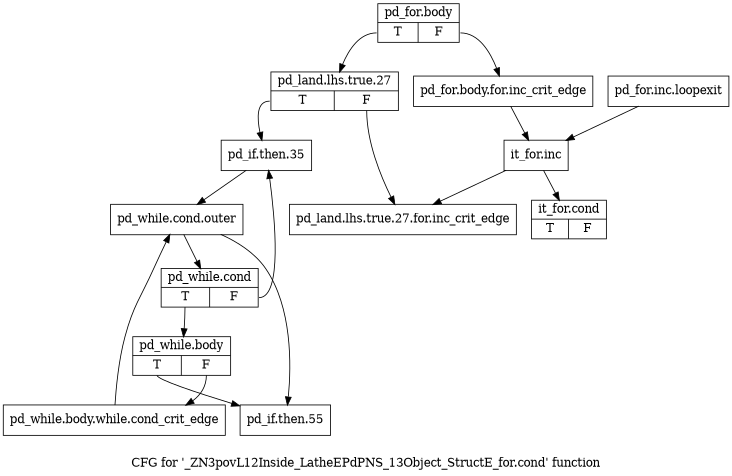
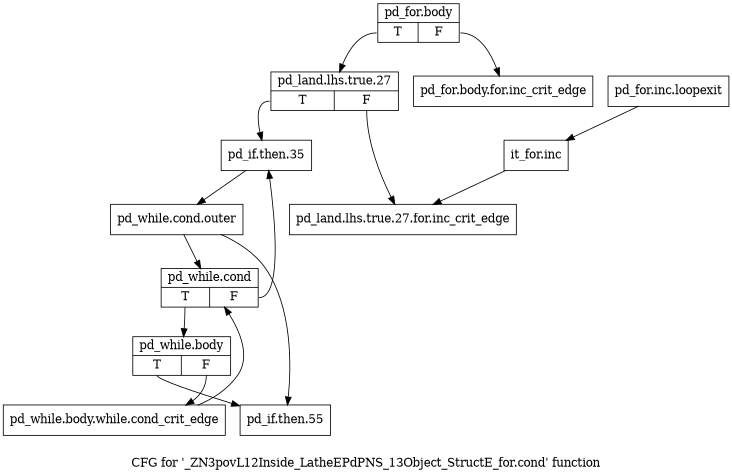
  digraph {
    label="CFG for '_ZN3povL12Inside_LatheEPdPNS_13Object_StructE_for.cond' function"
    node [shape=record]
-   n1 [label="{it_for.cond|{<s0>T|<s1>F}}"]
    n2 [label="{pd_for.body|{<s0>T|<s1>F}}"]
    n3 [label="{pd_land.lhs.true.27|{<s0>T|<s1>F}}"]
    n4 [label="{pd_for.body.for.inc_crit_edge}"]
    n5 [label="{pd_if.then.35}"]
    n6 [label="{pd_land.lhs.true.27.for.inc_crit_edge}"]
    n7 [label="{it_for.inc}"]
    n8 [label="{pd_while.cond.outer}"]
    n9 [label="{pd_while.cond|{<s0>T|<s1>F}}"]
    n10 [label="{pd_if.then.55}"]
    n11 [label="{pd_while.body|{<s0>T|<s1>F}}"]
    n12 [label="{pd_while.body.while.cond_crit_edge}"]
    n13 [label="{pd_for.inc.loopexit}"]
    n2 -> n3 [tailport=s0]
    n2 -> n4 [tailport=s1]
    n3 -> n5 [tailport=s0]
    n3 -> n6 [tailport=s1]
-   n4 -> n7
    n5 -> n8
-   n7 -> n1
    n7 -> n6
    n8 -> n9
    n8 -> n10
    n9 -> n5 [tailport=s1]
    n9 -> n11 [tailport=s0]
    n11 -> n10 [tailport=s0]
    n11 -> n12 [tailport=s1]
-   n12 -> n8
+   n12 -> n9
    n13 -> n7
  }
